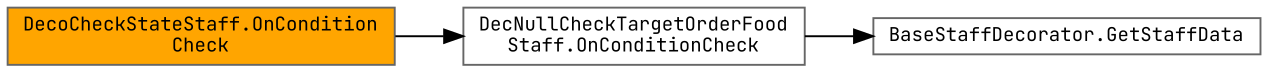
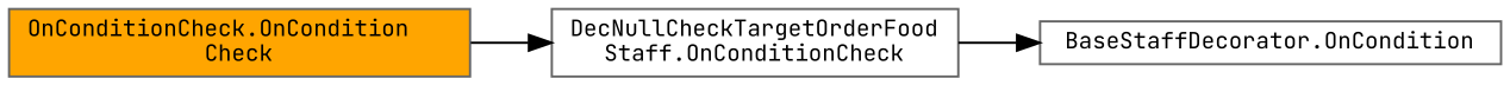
  digraph {
    fontname="JetBrains Mono"
    rankdir=RL
    node [color=grey40 fillcolor=white fontname="JetBrains Mono" fontsize=10 shape=box style=filled]
    edge [color=black dir=back fontname="JetBrains Mono" fontsize=10 labelfontname=Helvetica labelfontsize=10 style=solid]
-   n1 [color=gray40 fontcolor=black height=0.2 label="BaseStaffDecorator.GetStaffData" width=0.4]
+   n1 [color=gray40 fontcolor=black height=0.2 label="BaseStaffDecorator.OnCondition" width=0.4]
    n2 [height=0.2 label="DecNullCheckTargetOrderFood\lStaff.OnConditionCheck" width=0.4]
-   n3 [fillcolor=orange height=0.2 label="DecoCheckStateStaff.OnCondition\lCheck" width=0.4]
+   n3 [fillcolor=orange height=0.2 label="OnConditionCheck.OnCondition\lCheck" width=0.4]
    n1 -> n2
    n2 -> n3
  }
